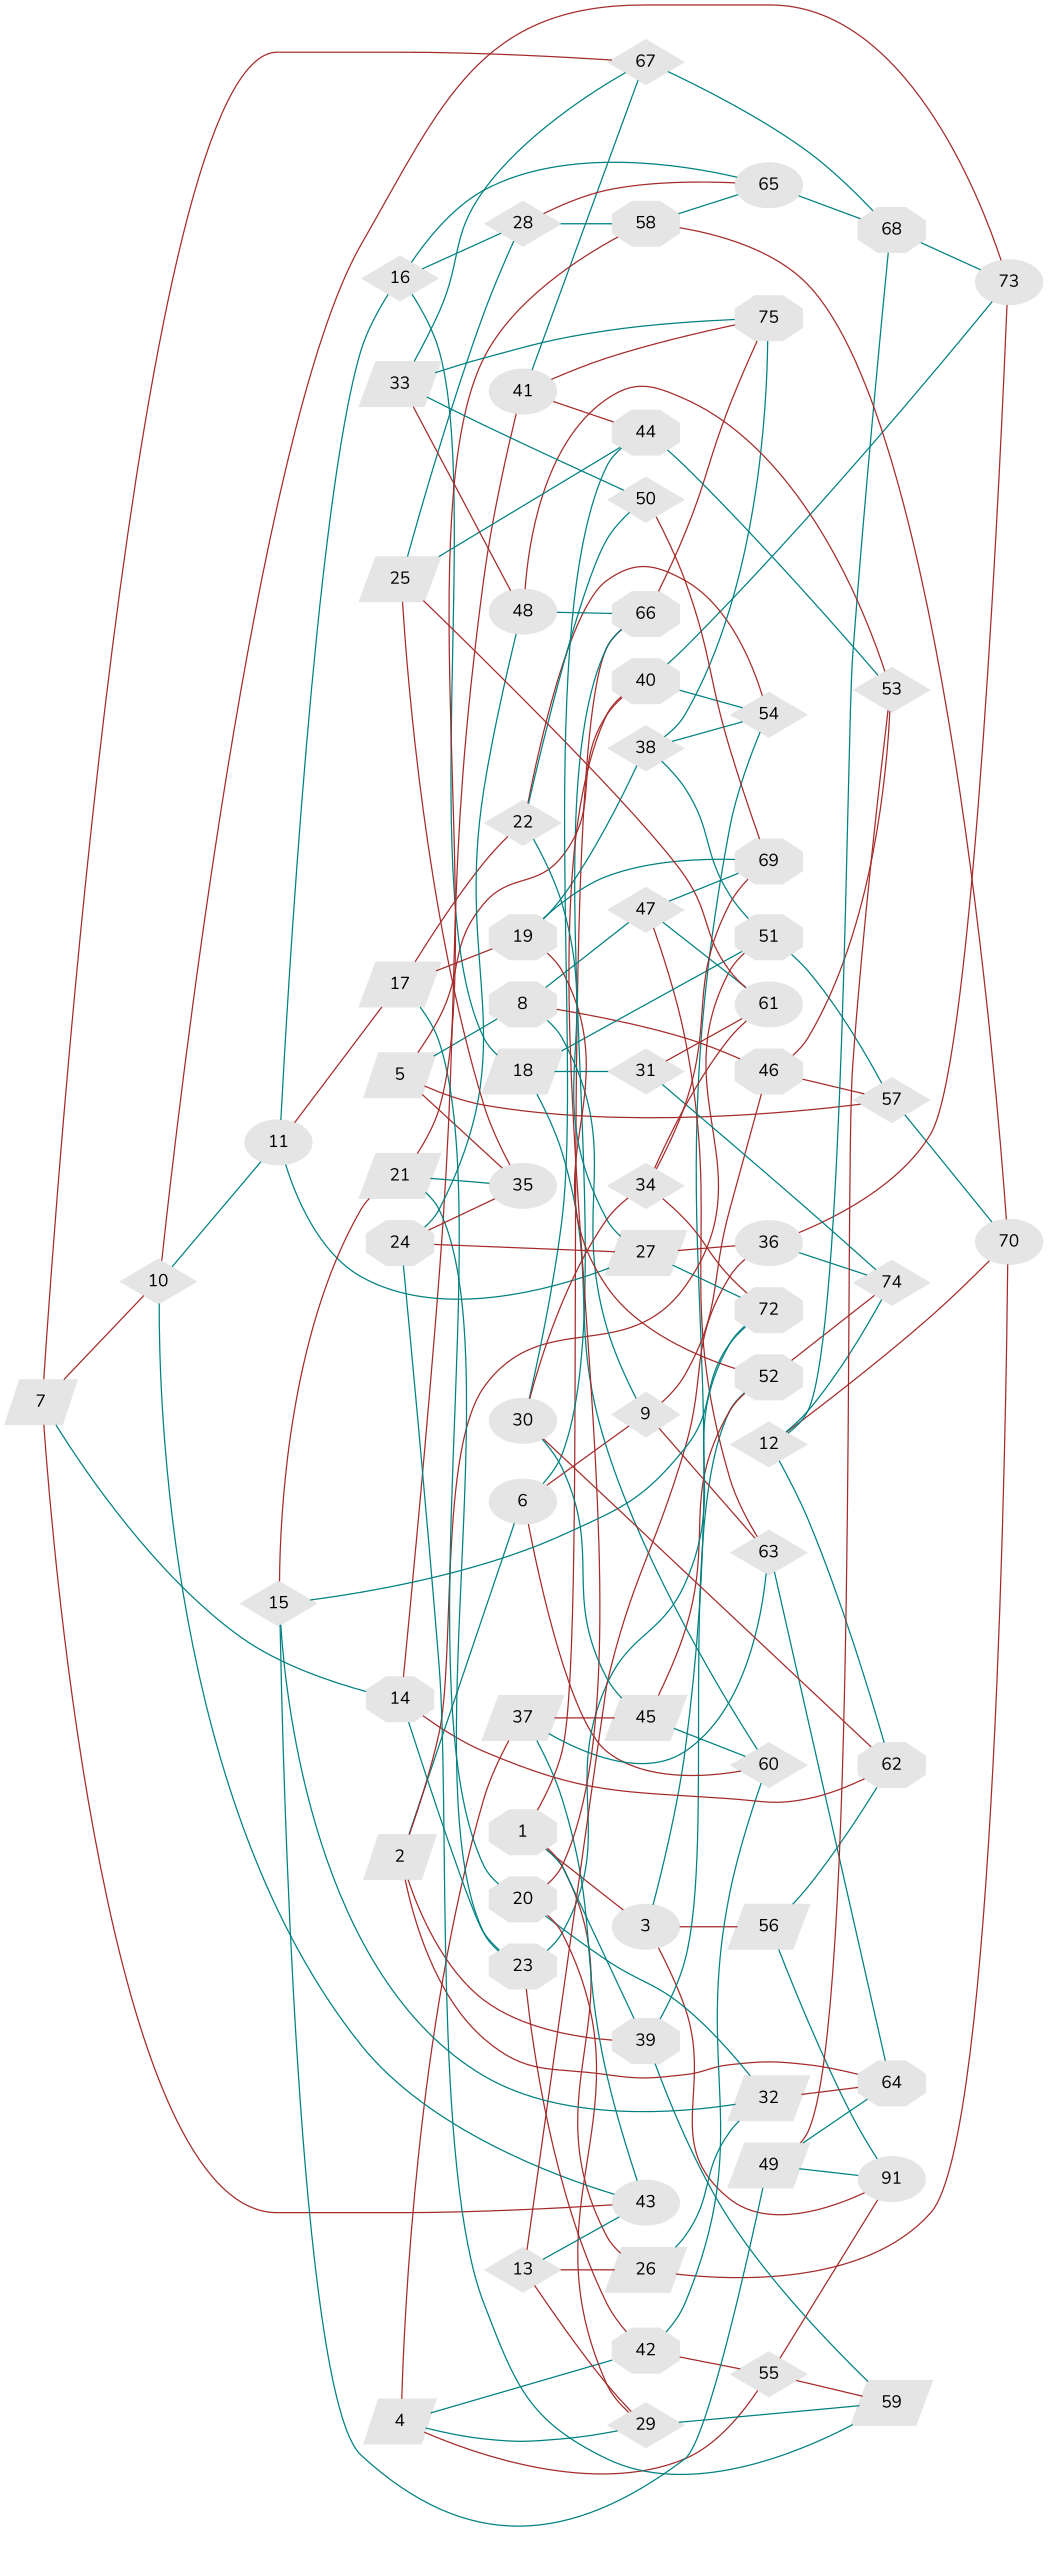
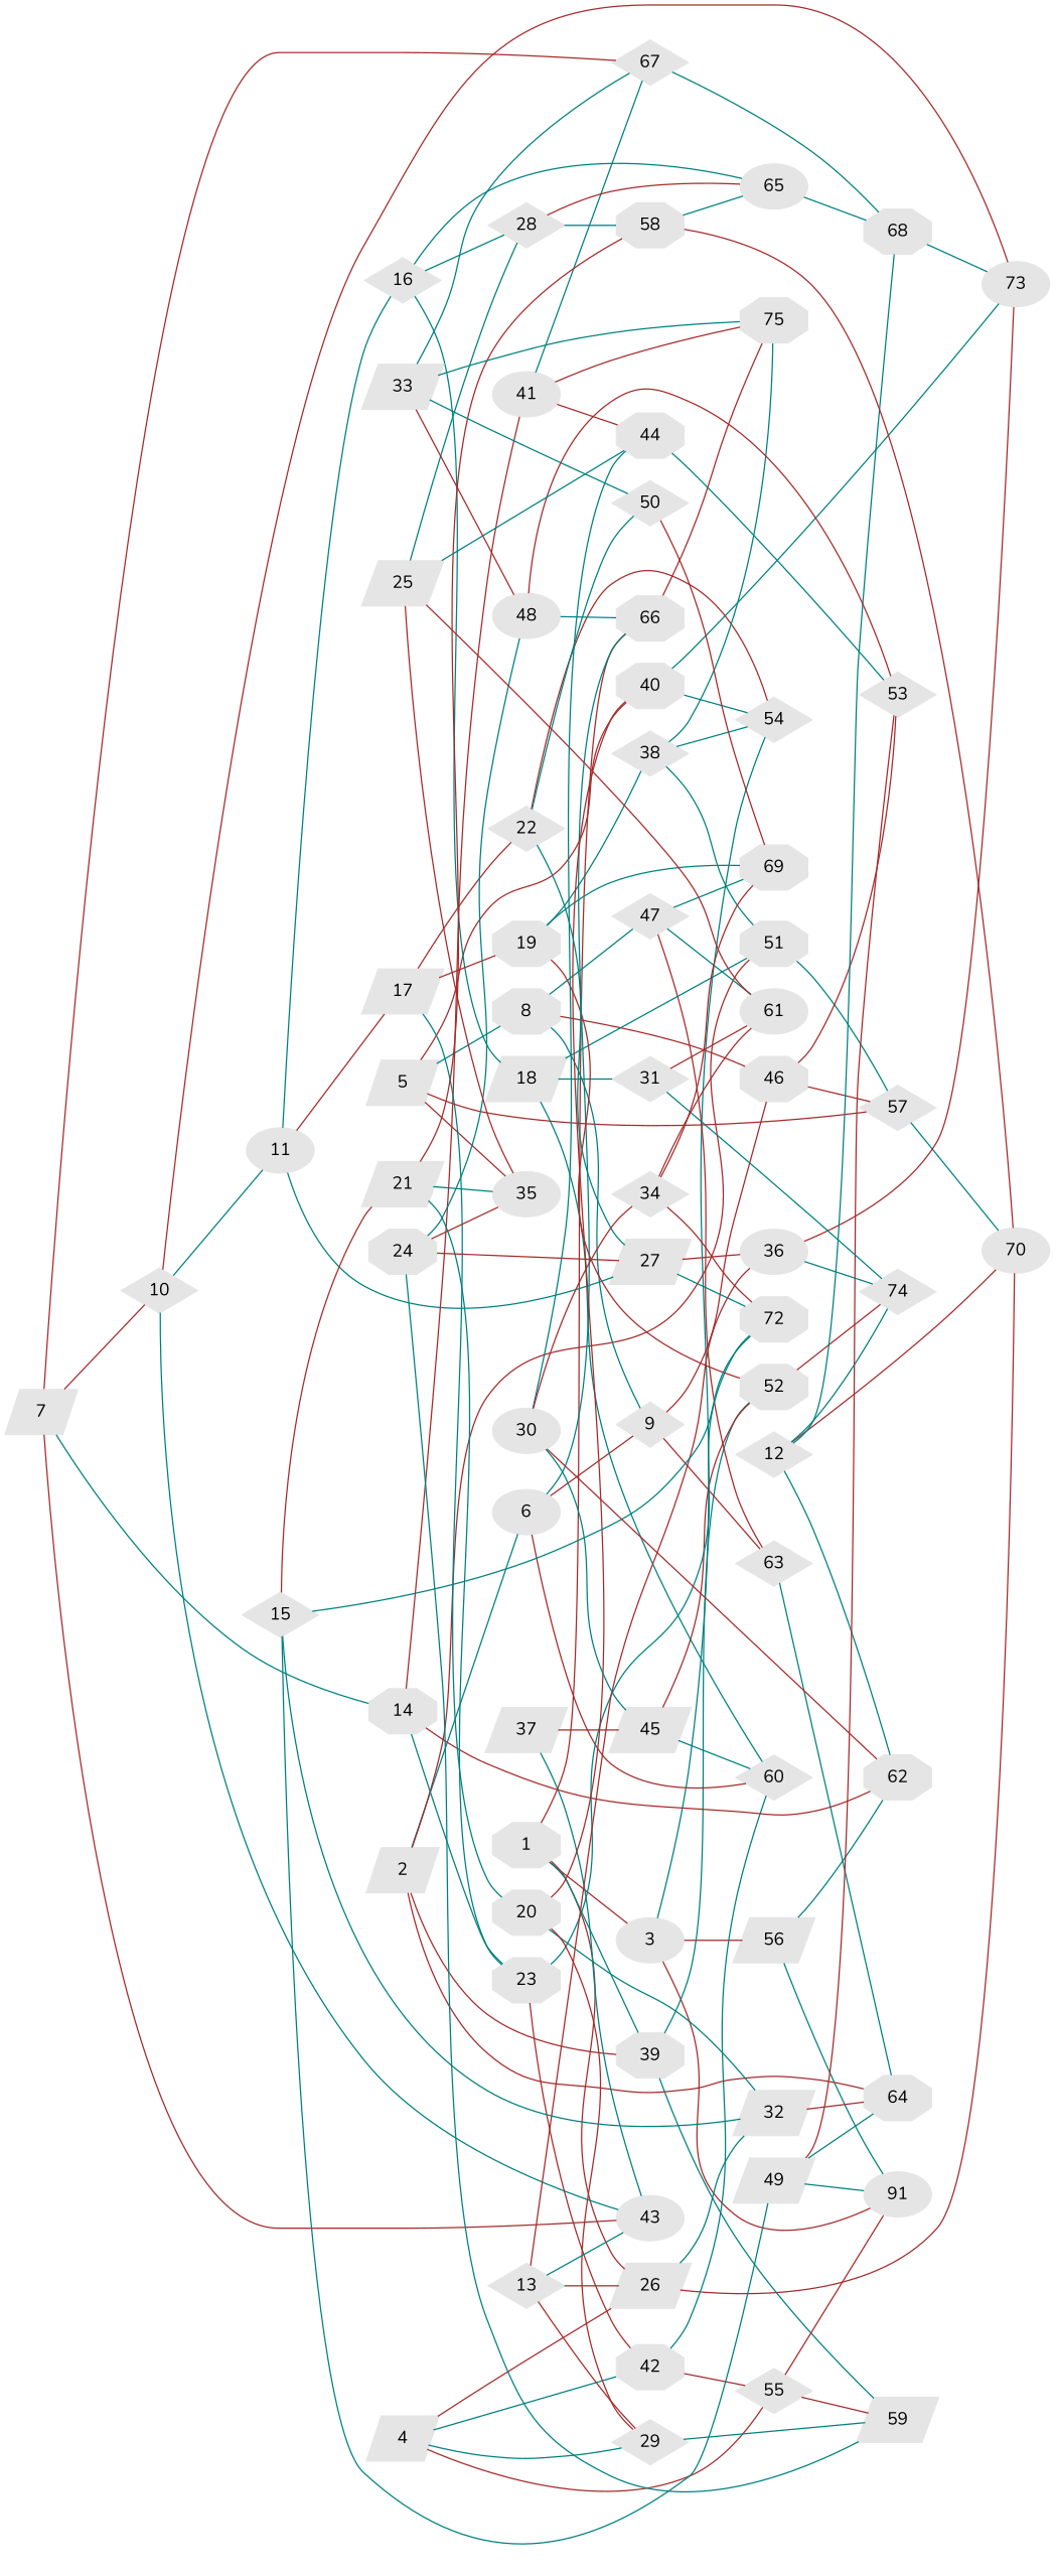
  graph {
    fontname=Nunito
    rankdir=LR
    node [color=gray90 fontname=Nunito shape=octagon style=filled]
    edge [color=teal fontname=Nunito]
    3 [shape=ellipse]
    1
    26 [shape=parallelogram]
    39
    66
    54 [shape=diamond]
    56 [shape=parallelogram]
    n8 [label=91 shape=ellipse]
    70 [shape=ellipse]
    32 [shape=parallelogram]
    52
    59 [shape=parallelogram]
    75
    2 [shape=parallelogram]
    6 [shape=ellipse]
    51
    64
    9 [shape=diamond]
    60 [shape=diamond]
    57 [shape=diamond]
    62
    4 [shape=parallelogram]
    29 [shape=diamond]
    37 [shape=parallelogram]
    42
    55 [shape=diamond]
    43 [shape=ellipse]
    63 [shape=diamond]
    45 [shape=parallelogram]
    5 [shape=parallelogram]
    8
    35 [shape=ellipse]
    40
    46
    47 [shape=diamond]
    73 [shape=ellipse]
    7 [shape=parallelogram]
    10 [shape=diamond]
    14
    67 [shape=diamond]
    11 [shape=ellipse]
    23
    41 [shape=ellipse]
    68
    53 [shape=diamond]
    69
    61 [shape=ellipse]
    16 [shape=diamond]
    17 [shape=parallelogram]
    27 [shape=parallelogram]
    18 [shape=parallelogram]
    28 [shape=diamond]
    65 [shape=ellipse]
    19
    20
    22 [shape=diamond]
    36 [shape=ellipse]
    72
    12 [shape=diamond]
    74 [shape=diamond]
    13 [shape=diamond]
    44
    15 [shape=diamond]
    21 [shape=parallelogram]
    49 [shape=parallelogram]
    58
    31 [shape=diamond]
    38 [shape=diamond]
    50 [shape=diamond]
    24
    48 [shape=ellipse]
    25 [shape=parallelogram]
    30 [shape=ellipse]
    34 [shape=diamond]
    33 [shape=parallelogram]
    3 -- 54
    3 -- 56 [color=brown]
    3 -- n8 [color=brown]
    1 -- 3 [color=brown]
    1 -- 26 [color=brown]
    1 -- 39
    1 -- 66 [color=brown]
    26 -- 70 [color=brown]
    26 -- 32
    39 -- 52
    39 -- 59
    66 -- 75 [color=brown]
    56 -- n8
    56 -- 62
    32 -- 64 [color=brown]
    52 -- 74 [color=brown]
    2 -- 39 [color=brown]
    2 -- 6
    2 -- 51 [color=brown]
    2 -- 64 [color=brown]
    6 -- 66
    6 -- 9 [color=brown]
    6 -- 60 [color=brown]
    51 -- 57
    9 -- 63 [color=brown]
    9 -- 46 [color=brown]
    57 -- 70
    4 -- 29
-   4 -- 37 [color=brown]
+   4 -- 26 [color=brown]
    4 -- 42
    4 -- 55 [color=brown]
    29 -- 59
    37 -- 43
-   37 -- 63
    37 -- 45 [color=brown]
    42 -- 60
    42 -- 55 [color=brown]
    55 -- n8 [color=brown]
    55 -- 59 [color=brown]
    63 -- 64
    45 -- 52 [color=brown]
    45 -- 60
    5 -- 57 [color=brown]
    5 -- 8
    5 -- 35 [color=brown]
    5 -- 40 [color=brown]
    8 -- 9
    8 -- 46 [color=brown]
    8 -- 47
    40 -- 54
    40 -- 73
    46 -- 57 [color=brown]
    46 -- 53 [color=brown]
    47 -- 63 [color=brown]
    47 -- 69
    47 -- 61
    7 -- 43 [color=brown]
    7 -- 10 [color=brown]
    7 -- 14
    7 -- 67 [color=brown]
    10 -- 43
    10 -- 73 [color=brown]
    10 -- 11
    14 -- 62 [color=brown]
    14 -- 23
    14 -- 41 [color=brown]
    67 -- 68
    11 -- 16
    11 -- 17 [color=brown]
    11 -- 27
    23 -- 42 [color=brown]
    23 -- 72
    41 -- 75 [color=brown]
    41 -- 67
    41 -- 44 [color=brown]
    68 -- 73
    16 -- 18
    16 -- 28
    16 -- 65
    17 -- 19 [color=brown]
    17 -- 20
    17 -- 22 [color=brown]
    27 -- 36 [color=brown]
    27 -- 72
    18 -- 51
    18 -- 60
    18 -- 31
    28 -- 65 [color=brown]
    28 -- 58
    65 -- 68
    19 -- 52 [color=brown]
    19 -- 69
    19 -- 38
    20 -- 32
    20 -- 29 [color=brown]
    20 -- 40 [color=brown]
    22 -- 54 [color=brown]
    22 -- 27
    22 -- 50
    36 -- 73 [color=brown]
    36 -- 74
    12 -- 70 [color=brown]
    12 -- 62
    12 -- 68
    12 -- 74
    13 -- 26 [color=brown]
    13 -- 29 [color=brown]
    13 -- 43
    13 -- 36 [color=brown]
    44 -- 53
    15 -- 32
    15 -- 72
    15 -- 21 [color=brown]
    15 -- 49
    21 -- 35
    21 -- 23
    21 -- 58 [color=brown]
    49 -- n8
    49 -- 64
    49 -- 53 [color=brown]
    58 -- 70 [color=brown]
    58 -- 65
    31 -- 61 [color=brown]
    31 -- 74
    38 -- 54
    38 -- 75
    38 -- 51
    50 -- 69 [color=brown]
    24 -- 59
    24 -- 35 [color=brown]
    24 -- 27 [color=brown]
    24 -- 48
    48 -- 66
    48 -- 53 [color=brown]
    25 -- 35 [color=brown]
    25 -- 61 [color=brown]
    25 -- 28
    25 -- 44
    30 -- 62 [color=brown]
    30 -- 45
    30 -- 44
    30 -- 34 [color=brown]
    34 -- 69 [color=brown]
    34 -- 61 [color=brown]
    34 -- 72 [color=brown]
    33 -- 75
    33 -- 67
    33 -- 50
    33 -- 48 [color=brown]
  }
